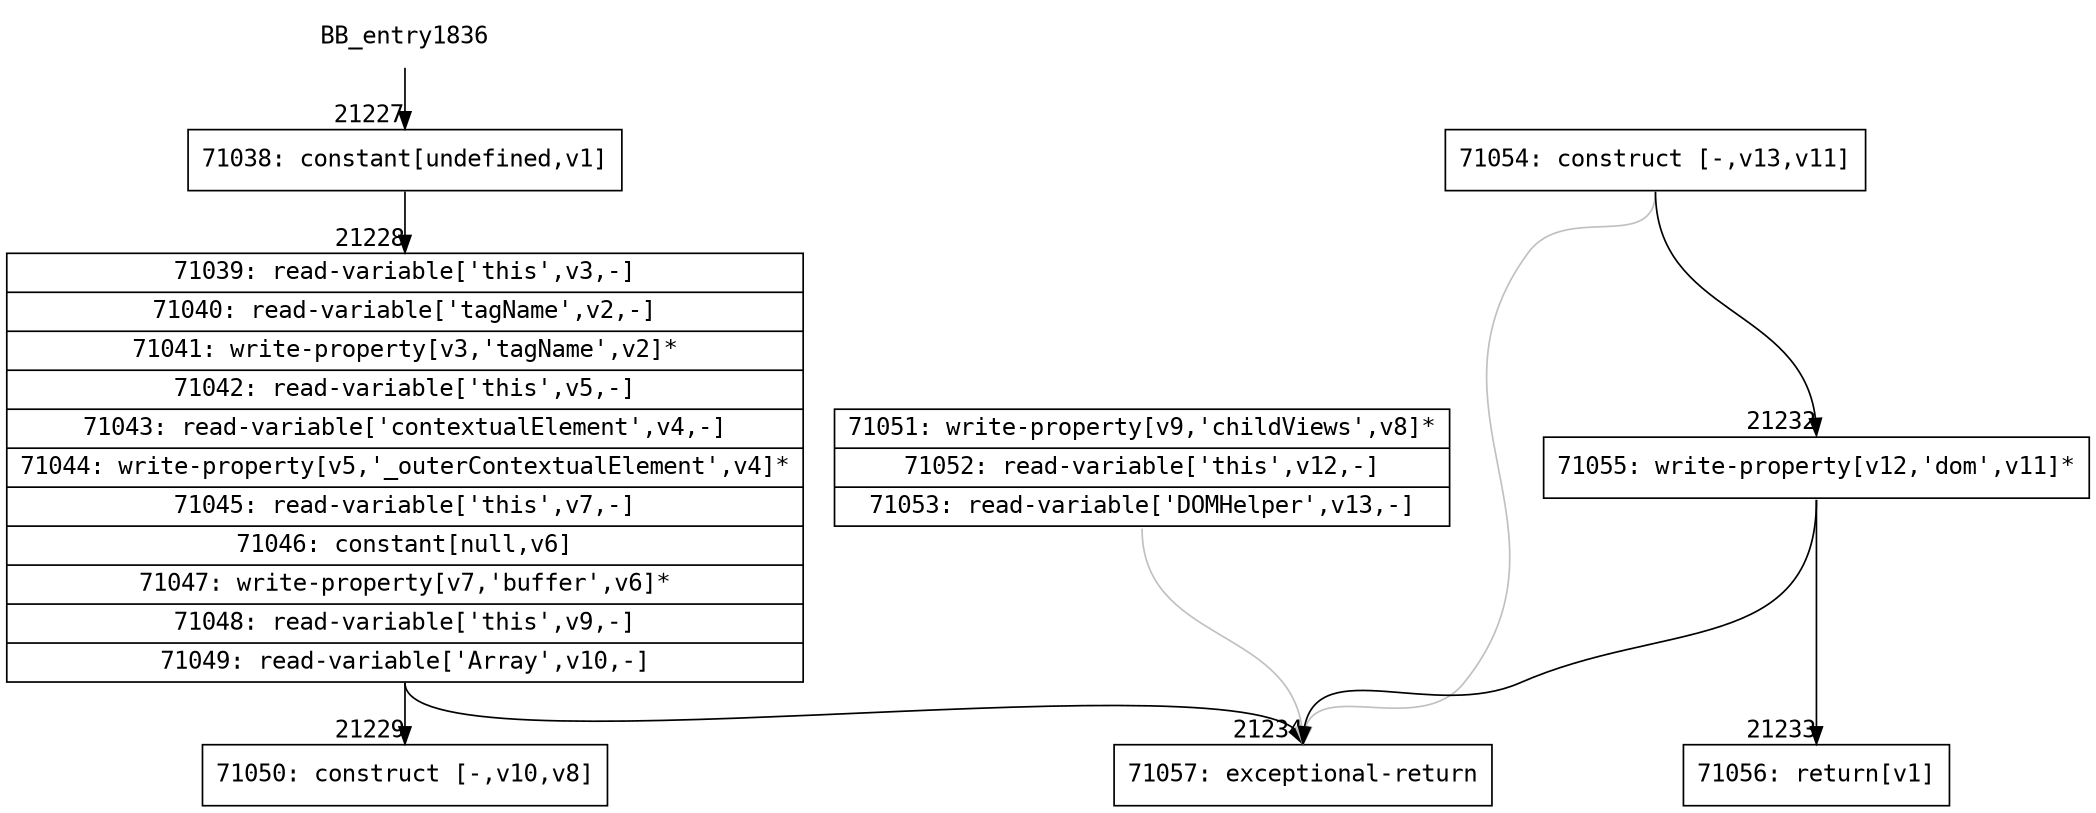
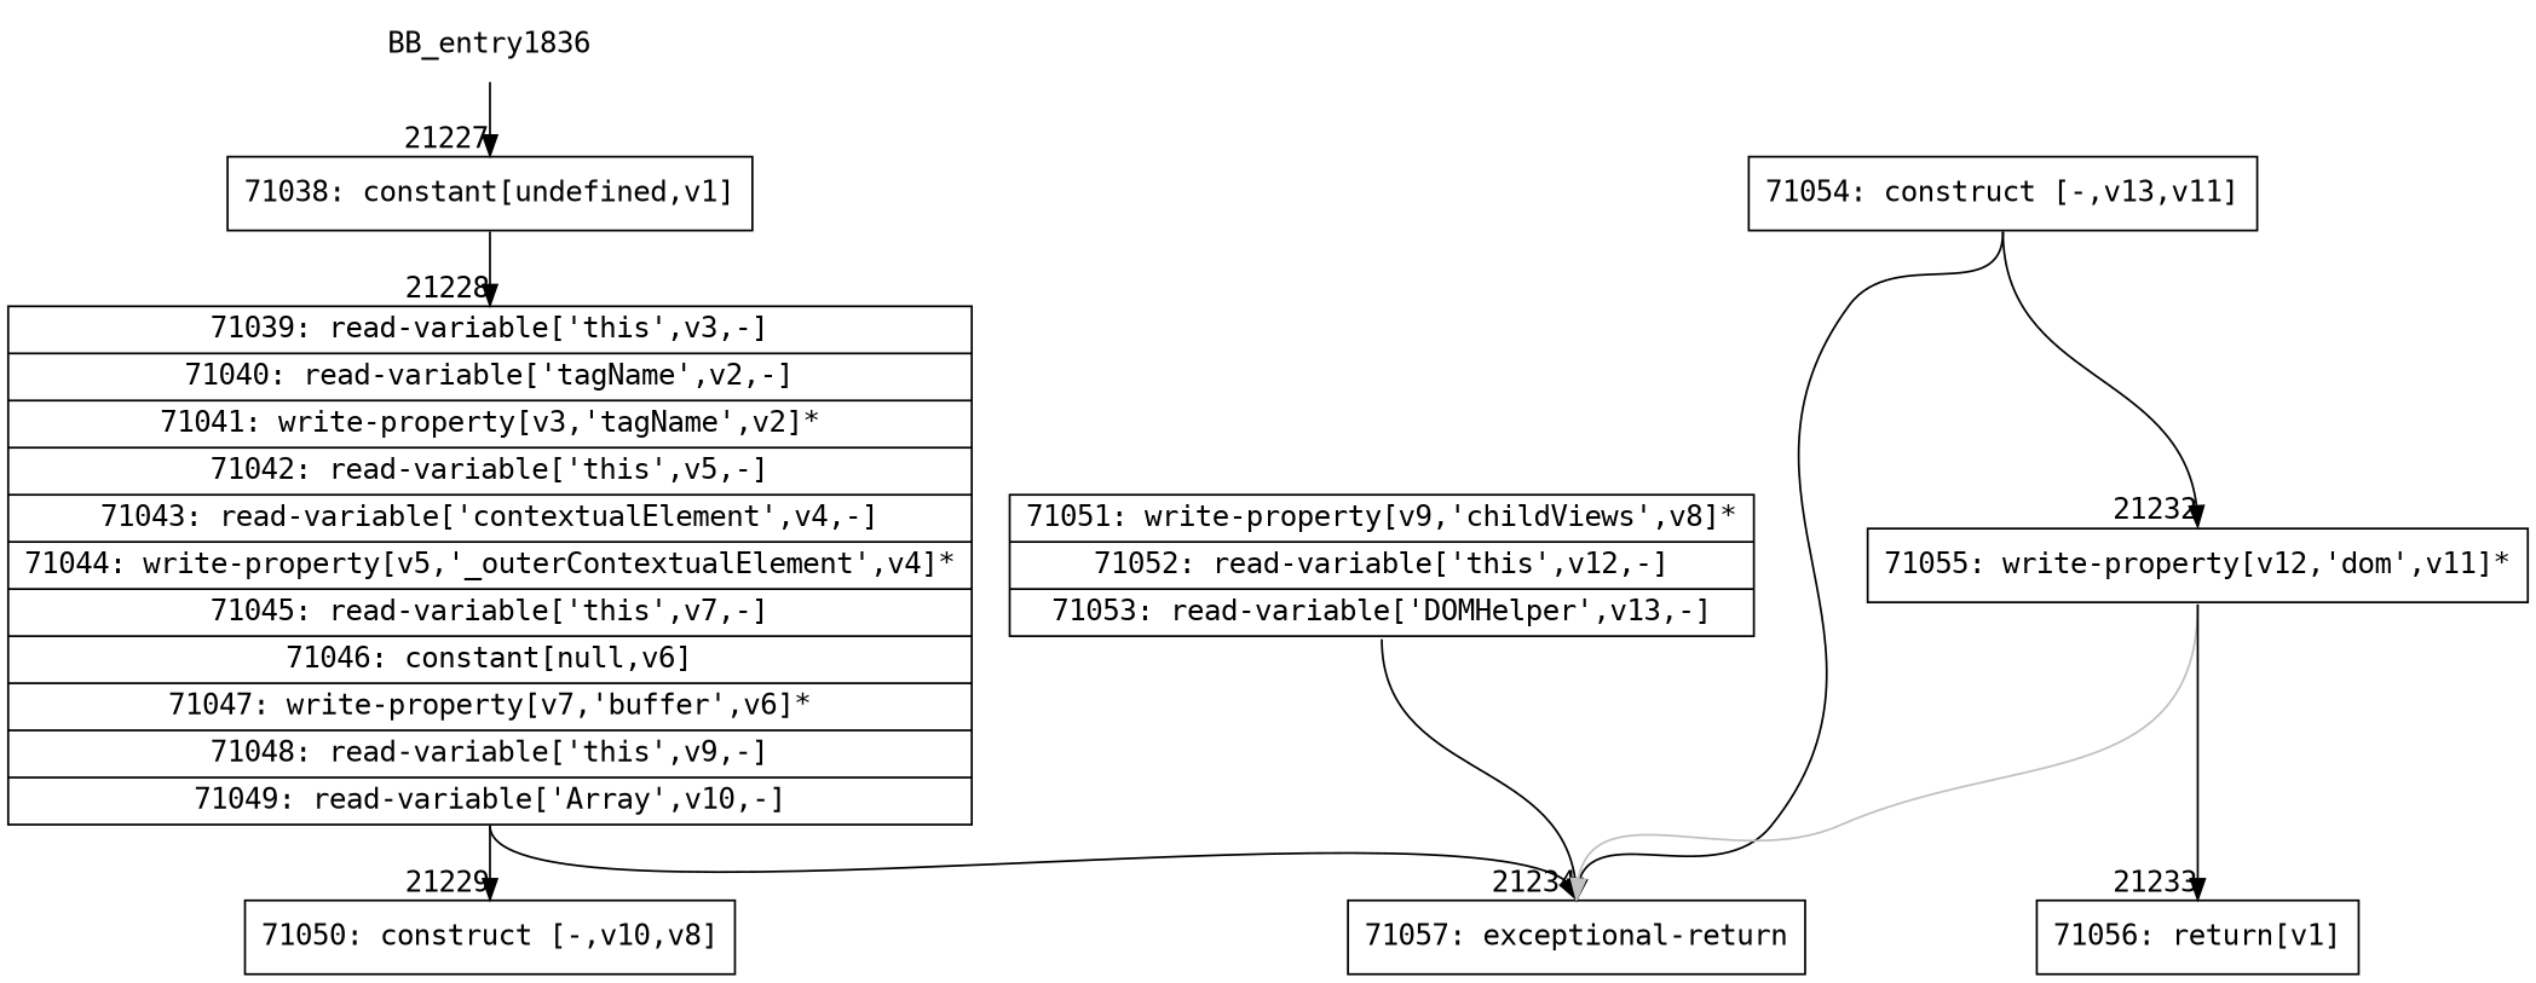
  digraph {
    fontname="DejaVu Sans Mono"
    rankdir=TD
    node [fontname="DejaVu Sans Mono" shape=record]
    edge [fontname="DejaVu Sans Mono" headport=n tailport=s]
    n1 [label=BB_entry1836 shape=none]
    n2 [label="{71038: constant[undefined,v1]}"]
    n3 [label="{71039: read-variable['this',v3,-]|71040: read-variable['tagName',v2,-]|71041: write-property[v3,'tagName',v2]*|71042: read-variable['this',v5,-]|71043: read-variable['contextualElement',v4,-]|71044: write-property[v5,'_outerContextualElement',v4]*|71045: read-variable['this',v7,-]|71046: constant[null,v6]|71047: write-property[v7,'buffer',v6]*|71048: read-variable['this',v9,-]|71049: read-variable['Array',v10,-]}"]
    n4 [label="{71050: construct [-,v10,v8]}"]
    n5 [label="{71057: exceptional-return}"]
    n6 [label="{71051: write-property[v9,'childViews',v8]*|71052: read-variable['this',v12,-]|71053: read-variable['DOMHelper',v13,-]}"]
    n7 [label="{71054: construct [-,v13,v11]}"]
    n8 [label="{71055: write-property[v12,'dom',v11]*}"]
    n9 [label="{71056: return[v1]}"]
    n1 -> n2 [headlabel="    21227"]
    n2 -> n3 [headlabel="      21228"]
    n3 -> n4 [headlabel="      21229"]
    n3 -> n5 [color=black headlabel="      21234"]
-   n6 -> n5 [color=gray]
-   n7 -> n5 [color=gray]
+   n6 -> n5 [color=black]
+   n7 -> n5 [color=black]
    n7 -> n8 [headlabel="      21232"]
-   n8 -> n5 [color=black]
+   n8 -> n5 [color=gray]
    n8 -> n9 [headlabel="      21233"]
  }
